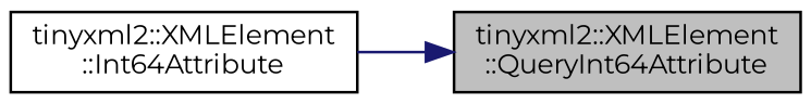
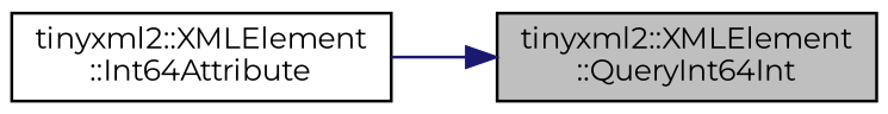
  digraph {
    rankdir=RL
    fontname=Montserrat
    node [color=black fontname=Montserrat fontsize=10 shape=record style=filled]
-   n1 [fillcolor=grey75 fontcolor=black height=0.2 label="tinyxml2::XMLElement\l::QueryInt64Attribute" width=0.4]
+   n1 [fillcolor=grey75 fontcolor=black height=0.2 label="tinyxml2::XMLElement\l::QueryInt64Int" width=0.4]
    n2 [fillcolor=white height=0.2 label="tinyxml2::XMLElement\l::Int64Attribute" width=0.4]
    n1 -> n2 [color=midnightblue dir=back fontname=Montserrat fontsize=10 labelfontname=Helvetica labelfontsize=10 style=solid]
  }
